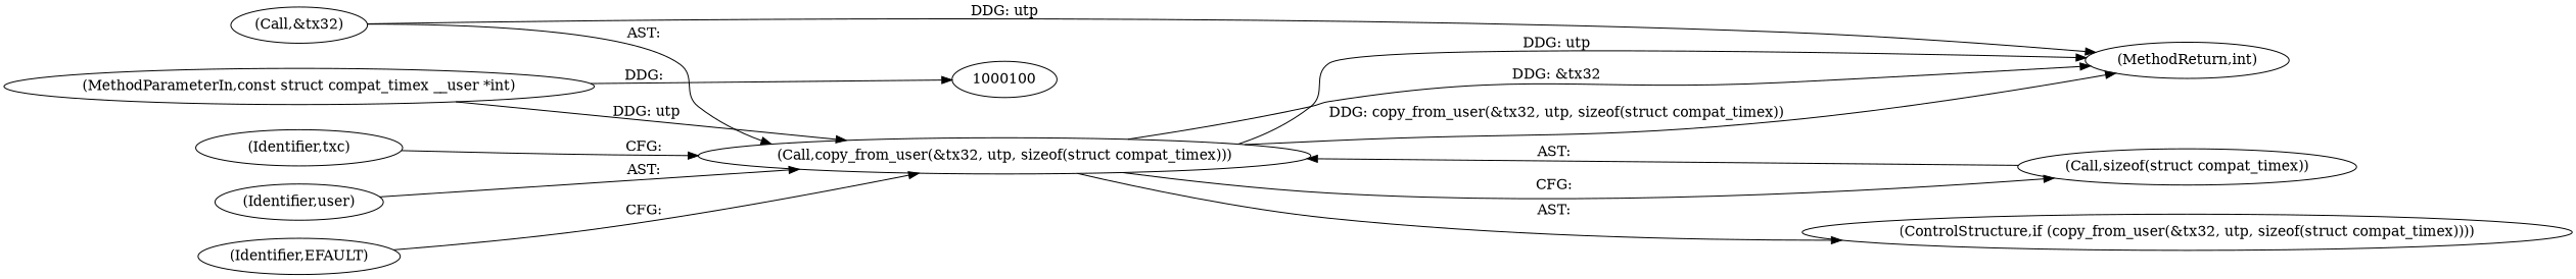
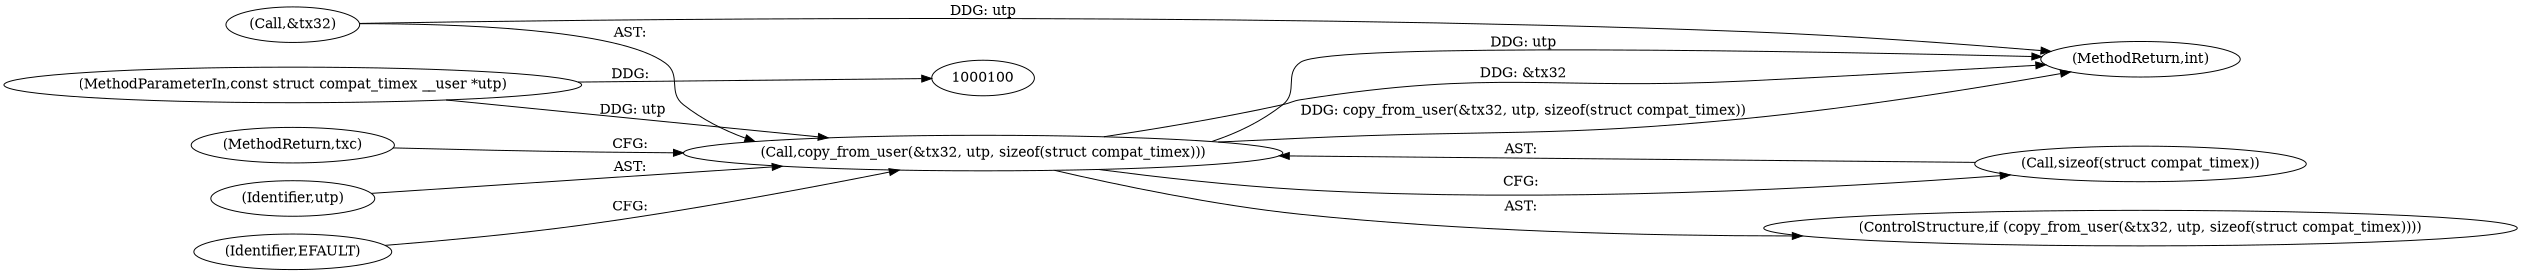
  digraph {
    rankdir=LR
    n1 [label="(Call,copy_from_user(&tx32, utp, sizeof(struct compat_timex)))"]
    n2 [label="(MethodReturn,int)"]
    n3 [label="(ControlStructure,if (copy_from_user(&tx32, utp, sizeof(struct compat_timex))))"]
    n4 [label="(Call,sizeof(struct compat_timex))"]
-   n5 [label="(MethodParameterIn,const struct compat_timex __user *int)"]
+   n5 [label="(MethodParameterIn,const struct compat_timex __user *utp)"]
    1000100
-   n7 [label="(Identifier,txc)"]
+   n7 [label="(MethodReturn,txc)"]
    n8 [label="(Call,&tx32)"]
-   n9 [label="(Identifier,user)"]
+   n9 [label="(Identifier,utp)"]
    n10 [label="(Identifier,EFAULT)"]
    n1 -> n2 [label="DDG: utp"]
    n1 -> n2 [label="DDG: &tx32"]
    n1 -> n2 [label="DDG: copy_from_user(&tx32, utp, sizeof(struct compat_timex))"]
    n1 -> n3 [label="AST: "]
    n1 -> n4 [label="CFG: "]
    n4 -> n1 [label="AST: "]
    n5 -> n1 [label="DDG: utp"]
    n5 -> 1000100 [label="DDG: "]
    n7 -> n1 [label="CFG: "]
    n8 -> n1 [label="AST: "]
    n8 -> n2 [label="DDG: utp"]
    n9 -> n1 [label="AST: "]
    n10 -> n1 [label="CFG: "]
  }
